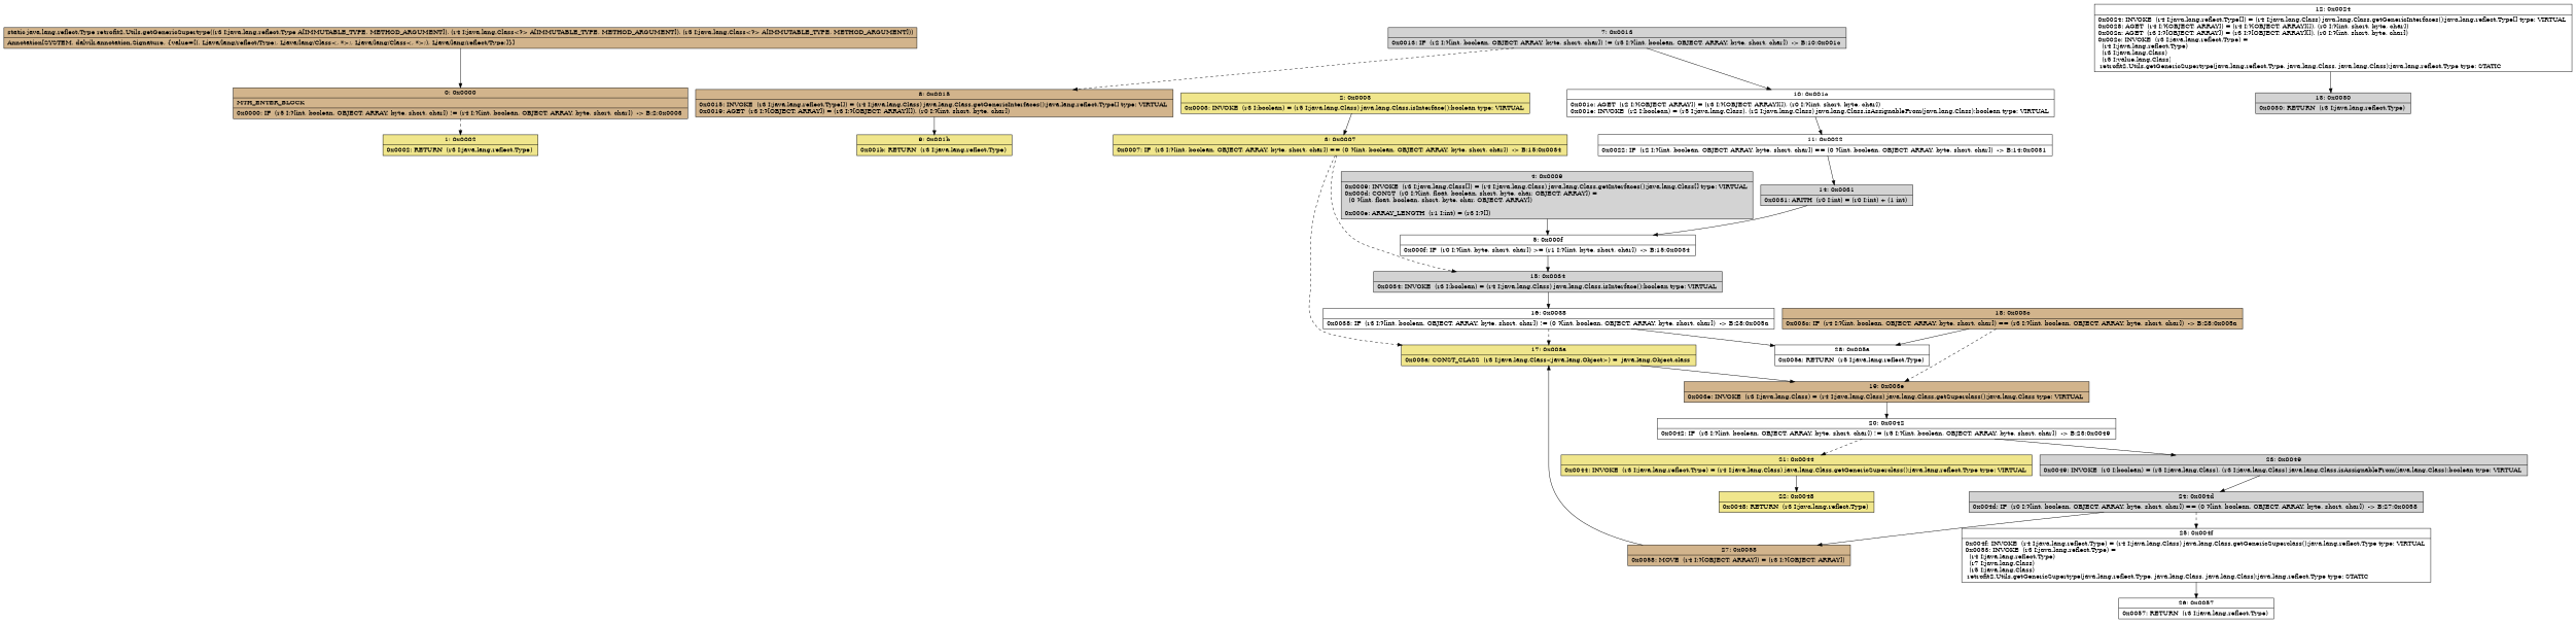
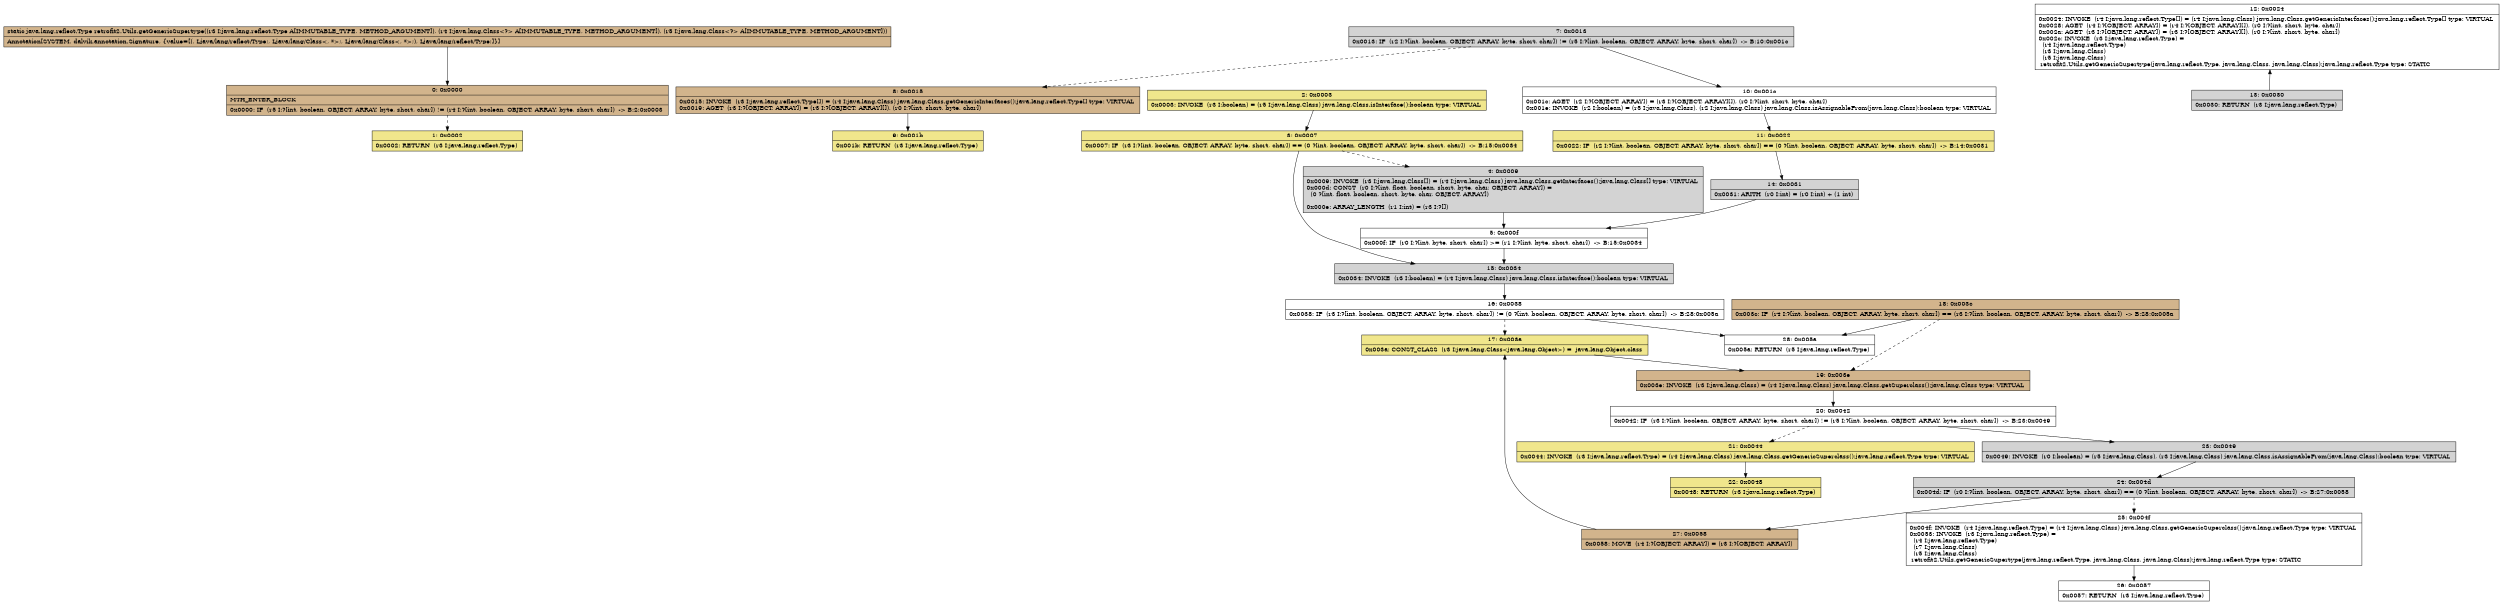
  digraph {
    node [fillcolor=khaki shape=record style=filled]
    n1 [fillcolor=tan label="{0\:\ 0x0000|MTH_ENTER_BLOCK\l|0x0000: IF  (r5 I:?[int, boolean, OBJECT, ARRAY, byte, short, char]) != (r4 I:?[int, boolean, OBJECT, ARRAY, byte, short, char])  \-\> B:2:0x0003 \l}"]
    n2 [label="{1\:\ 0x0002|0x0002: RETURN  (r3 I:java.lang.reflect.Type) \l}"]
    n3 [label="{2\:\ 0x0003|0x0003: INVOKE  (r3 I:boolean) = (r5 I:java.lang.Class) java.lang.Class.isInterface():boolean type: VIRTUAL \l}"]
    n4 [label="{3\:\ 0x0007|0x0007: IF  (r3 I:?[int, boolean, OBJECT, ARRAY, byte, short, char]) == (0 ?[int, boolean, OBJECT, ARRAY, byte, short, char])  \-\> B:15:0x0034 \l}"]
    n5 [fillcolor=lightgrey label="{4\:\ 0x0009|0x0009: INVOKE  (r3 I:java.lang.Class[]) = (r4 I:java.lang.Class) java.lang.Class.getInterfaces():java.lang.Class[] type: VIRTUAL \l0x000d: CONST  (r0 I:?[int, float, boolean, short, byte, char, OBJECT, ARRAY]) = \l  (0 ?[int, float, boolean, short, byte, char, OBJECT, ARRAY])\l \l0x000e: ARRAY_LENGTH  (r1 I:int) = (r3 I:?[]) \l}"]
    n6 [fillcolor=lightgrey label="{15\:\ 0x0034|0x0034: INVOKE  (r3 I:boolean) = (r4 I:java.lang.Class) java.lang.Class.isInterface():boolean type: VIRTUAL \l}"]
    n7 [fillcolor=white label="{5\:\ 0x000f|0x000f: IF  (r0 I:?[int, byte, short, char]) \>= (r1 I:?[int, byte, short, char])  \-\> B:15:0x0034 \l}"]
    n8 [fillcolor=white label="{16\:\ 0x0038|0x0038: IF  (r3 I:?[int, boolean, OBJECT, ARRAY, byte, short, char]) != (0 ?[int, boolean, OBJECT, ARRAY, byte, short, char])  \-\> B:28:0x005a \l}"]
    n9 [fillcolor=lightgrey label="{7\:\ 0x0013|0x0013: IF  (r2 I:?[int, boolean, OBJECT, ARRAY, byte, short, char]) != (r5 I:?[int, boolean, OBJECT, ARRAY, byte, short, char])  \-\> B:10:0x001c \l}"]
    n10 [fillcolor=tan label="{8\:\ 0x0015|0x0015: INVOKE  (r3 I:java.lang.reflect.Type[]) = (r4 I:java.lang.Class) java.lang.Class.getGenericInterfaces():java.lang.reflect.Type[] type: VIRTUAL \l0x0019: AGET  (r3 I:?[OBJECT, ARRAY]) = (r3 I:?[OBJECT, ARRAY][]), (r0 I:?[int, short, byte, char]) \l}"]
    n11 [fillcolor=white label="{10\:\ 0x001c|0x001c: AGET  (r2 I:?[OBJECT, ARRAY]) = (r3 I:?[OBJECT, ARRAY][]), (r0 I:?[int, short, byte, char]) \l0x001e: INVOKE  (r2 I:boolean) = (r5 I:java.lang.Class), (r2 I:java.lang.Class) java.lang.Class.isAssignableFrom(java.lang.Class):boolean type: VIRTUAL \l}"]
    n12 [label="{9\:\ 0x001b|0x001b: RETURN  (r3 I:java.lang.reflect.Type) \l}"]
-   n13 [fillcolor=white label="{11\:\ 0x0022|0x0022: IF  (r2 I:?[int, boolean, OBJECT, ARRAY, byte, short, char]) == (0 ?[int, boolean, OBJECT, ARRAY, byte, short, char])  \-\> B:14:0x0031 \l}"]
+   n13 [label="{11\:\ 0x0022|0x0022: IF  (r2 I:?[int, boolean, OBJECT, ARRAY, byte, short, char]) == (0 ?[int, boolean, OBJECT, ARRAY, byte, short, char])  \-\> B:14:0x0031 \l}"]
    n14 [fillcolor=lightgrey label="{14\:\ 0x0031|0x0031: ARITH  (r0 I:int) = (r0 I:int) + (1 int) \l}"]
-   n15 [fillcolor=white label="{12\:\ 0x0024|0x0024: INVOKE  (r4 I:java.lang.reflect.Type[]) = (r4 I:java.lang.Class) java.lang.Class.getGenericInterfaces():java.lang.reflect.Type[] type: VIRTUAL \l0x0028: AGET  (r4 I:?[OBJECT, ARRAY]) = (r4 I:?[OBJECT, ARRAY][]), (r0 I:?[int, short, byte, char]) \l0x002a: AGET  (r3 I:?[OBJECT, ARRAY]) = (r3 I:?[OBJECT, ARRAY][]), (r0 I:?[int, short, byte, char]) \l0x002c: INVOKE  (r3 I:java.lang.reflect.Type) = \l  (r4 I:java.lang.reflect.Type)\l  (r3 I:java.lang.Class)\l  (r5 I:value.lang.Class)\l retrofit2.Utils.getGenericSupertype(java.lang.reflect.Type, java.lang.Class, java.lang.Class):java.lang.reflect.Type type: STATIC \l}"]
+   n15 [fillcolor=white label="{12\:\ 0x0024|0x0024: INVOKE  (r4 I:java.lang.reflect.Type[]) = (r4 I:java.lang.Class) java.lang.Class.getGenericInterfaces():java.lang.reflect.Type[] type: VIRTUAL \l0x0028: AGET  (r4 I:?[OBJECT, ARRAY]) = (r4 I:?[OBJECT, ARRAY][]), (r0 I:?[int, short, byte, char]) \l0x002a: AGET  (r3 I:?[OBJECT, ARRAY]) = (r3 I:?[OBJECT, ARRAY][]), (r0 I:?[int, short, byte, char]) \l0x002c: INVOKE  (r3 I:java.lang.reflect.Type) = \l  (r4 I:java.lang.reflect.Type)\l  (r3 I:java.lang.Class)\l  (r5 I:java.lang.Class)\l retrofit2.Utils.getGenericSupertype(java.lang.reflect.Type, java.lang.Class, java.lang.Class):java.lang.reflect.Type type: STATIC \l}"]
    n16 [fillcolor=lightgrey label="{13\:\ 0x0030|0x0030: RETURN  (r3 I:java.lang.reflect.Type) \l}"]
    n17 [label="{17\:\ 0x003a|0x003a: CONST_CLASS  (r3 I:java.lang.Class\<java.lang.Object\>) =  java.lang.Object.class \l}"]
    n18 [fillcolor=white label="{28\:\ 0x005a|0x005a: RETURN  (r5 I:java.lang.reflect.Type) \l}"]
    n19 [fillcolor=tan label="{19\:\ 0x003e|0x003e: INVOKE  (r3 I:java.lang.Class) = (r4 I:java.lang.Class) java.lang.Class.getSuperclass():java.lang.Class type: VIRTUAL \l}"]
    n20 [fillcolor=tan label="{18\:\ 0x003c|0x003c: IF  (r4 I:?[int, boolean, OBJECT, ARRAY, byte, short, char]) == (r3 I:?[int, boolean, OBJECT, ARRAY, byte, short, char])  \-\> B:28:0x005a \l}"]
    n21 [fillcolor=white label="{20\:\ 0x0042|0x0042: IF  (r3 I:?[int, boolean, OBJECT, ARRAY, byte, short, char]) != (r5 I:?[int, boolean, OBJECT, ARRAY, byte, short, char])  \-\> B:23:0x0049 \l}"]
    n22 [label="{21\:\ 0x0044|0x0044: INVOKE  (r3 I:java.lang.reflect.Type) = (r4 I:java.lang.Class) java.lang.Class.getGenericSuperclass():java.lang.reflect.Type type: VIRTUAL \l}"]
    n23 [fillcolor=lightgrey label="{23\:\ 0x0049|0x0049: INVOKE  (r0 I:boolean) = (r5 I:java.lang.Class), (r3 I:java.lang.Class) java.lang.Class.isAssignableFrom(java.lang.Class):boolean type: VIRTUAL \l}"]
    n24 [label="{22\:\ 0x0048|0x0048: RETURN  (r3 I:java.lang.reflect.Type) \l}"]
    n25 [fillcolor=lightgrey label="{24\:\ 0x004d|0x004d: IF  (r0 I:?[int, boolean, OBJECT, ARRAY, byte, short, char]) == (0 ?[int, boolean, OBJECT, ARRAY, byte, short, char])  \-\> B:27:0x0058 \l}"]
    n26 [fillcolor=white label="{25\:\ 0x004f|0x004f: INVOKE  (r4 I:java.lang.reflect.Type) = (r4 I:java.lang.Class) java.lang.Class.getGenericSuperclass():java.lang.reflect.Type type: VIRTUAL \l0x0053: INVOKE  (r3 I:java.lang.reflect.Type) = \l  (r4 I:java.lang.reflect.Type)\l  (r7 I:java.lang.Class)\l  (r5 I:java.lang.Class)\l retrofit2.Utils.getGenericSupertype(java.lang.reflect.Type, java.lang.Class, java.lang.Class):java.lang.reflect.Type type: STATIC \l}"]
    n27 [fillcolor=tan label="{27\:\ 0x0058|0x0058: MOVE  (r4 I:?[OBJECT, ARRAY]) = (r3 I:?[OBJECT, ARRAY]) \l}"]
    n28 [fillcolor=white label="{26\:\ 0x0057|0x0057: RETURN  (r3 I:java.lang.reflect.Type) \l}"]
    n29 [fillcolor=tan label="{static java.lang.reflect.Type retrofit2.Utils.getGenericSupertype((r3 I:java.lang.reflect.Type A[IMMUTABLE_TYPE, METHOD_ARGUMENT]), (r4 I:java.lang.Class\<?\> A[IMMUTABLE_TYPE, METHOD_ARGUMENT]), (r5 I:java.lang.Class\<?\> A[IMMUTABLE_TYPE, METHOD_ARGUMENT]))  | Annotation[SYSTEM, dalvik.annotation.Signature, \{value=[(, Ljava\/lang\/reflect\/Type;, Ljava\/lang\/Class\<, *\>;, Ljava\/lang\/Class\<, *\>;), Ljava\/lang\/reflect\/Type;]\}]\l}"]
    n1 -> n2 [style=dashed]
    n3 -> n4
-   n4 -> n17 [style=dashed]
-   n4 -> n6 [style=dashed]
+   n4 -> n5 [style=dashed]
+   n4 -> n6
    n5 -> n7
    n6 -> n8
    n7 -> n6
    n8 -> n17 [style=dashed]
    n8 -> n18
    n9 -> n10 [style=dashed]
    n9 -> n11
    n10 -> n12
    n11 -> n13
    n13 -> n14
    n14 -> n7
-   n15 -> n16
+   n16 -> n15
    n17 -> n19
    n19 -> n21
    n20 -> n18
    n20 -> n19 [style=dashed]
    n21 -> n22 [style=dashed]
    n21 -> n23
    n22 -> n24
    n23 -> n25
    n25 -> n26 [style=dashed]
    n25 -> n27
    n26 -> n28
    n27 -> n17
    n29 -> n1
  }
